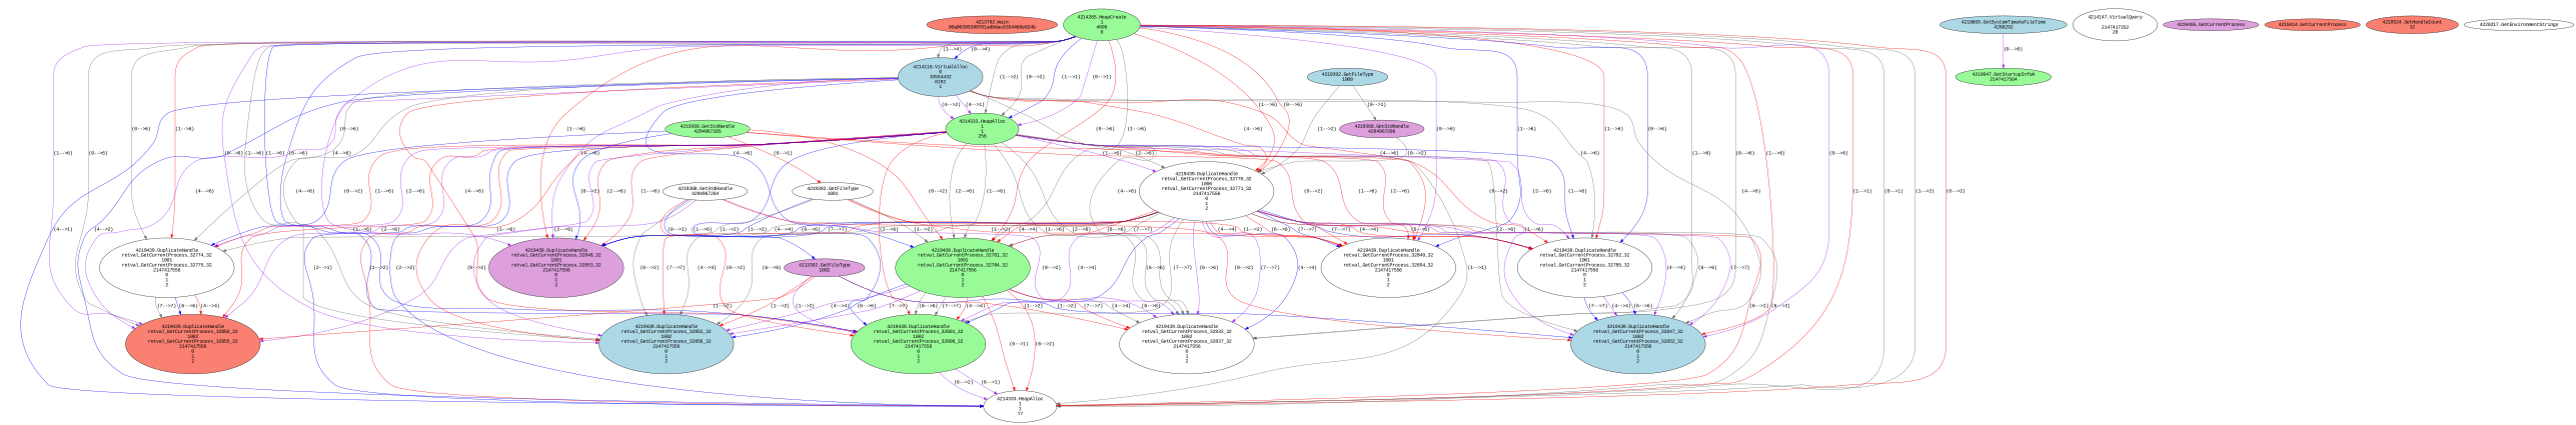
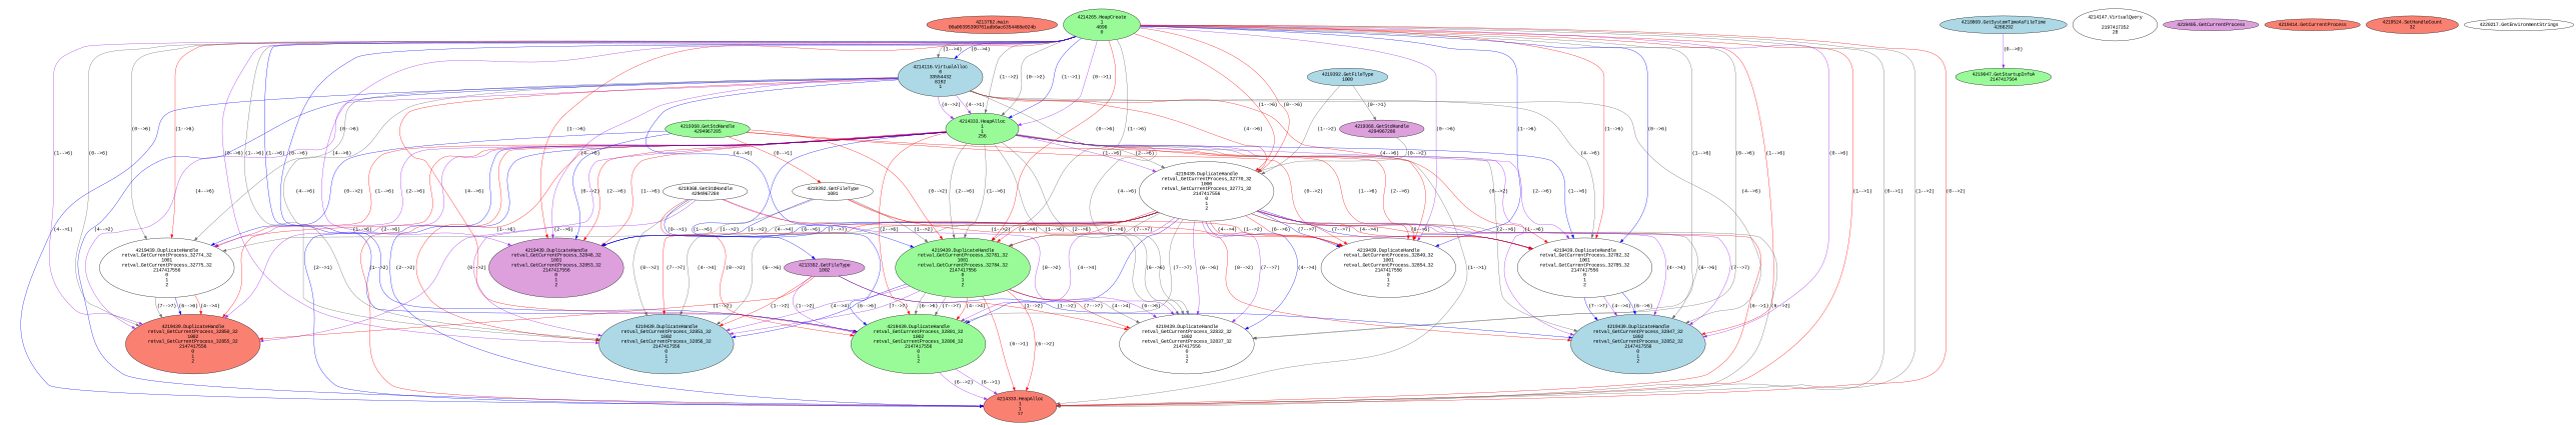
  digraph {
    fontname="Liberation Mono"
    node [fillcolor=white fontname="Liberation Mono" style=filled]
    edge [color=red fontname="Liberation Mono"]
    n1 [fillcolor=salmon label="4213792.main\n00a00395390701adb6ac6354468e024b"]
    n2 [fillcolor=palegreen label="4214265.HeapCreate\n1\n4096\n0"]
    n3 [fillcolor=lightblue label="4214116.VirtualAlloc\n0\n33554432\n8192\n1"]
    n4 [fillcolor=palegreen label="4214333.HeapAlloc\n1\n1\n256"]
    n5 [label="4219439.DuplicateHandle\nretval_GetCurrentProcess_32770_32\n1000\nretval_GetCurrentProcess_32771_32\n2147417556\n0\n1\n2"]
    n6 [fillcolor=plum label="4219439.DuplicateHandle\nretval_GetCurrentProcess_32848_32\n1001\nretval_GetCurrentProcess_32853_32\n2147417556\n0\n1\n2"]
    n7 [label="4219439.DuplicateHandle\nretval_GetCurrentProcess_32849_32\n1001\nretval_GetCurrentProcess_32854_32\n2147417556\n0\n1\n2"]
    n8 [label="4219439.DuplicateHandle\nretval_GetCurrentProcess_32774_32\n1001\nretval_GetCurrentProcess_32775_32\n2147417556\n0\n1\n2"]
    n9 [fillcolor=salmon label="4219439.DuplicateHandle\nretval_GetCurrentProcess_32850_32\n1002\nretval_GetCurrentProcess_32855_32\n2147417556\n0\n1\n2"]
    n10 [fillcolor=palegreen label="4219439.DuplicateHandle\nretval_GetCurrentProcess_32781_32\n1001\nretval_GetCurrentProcess_32784_32\n2147417556\n0\n1\n2"]
    n11 [fillcolor=lightblue label="4219439.DuplicateHandle\nretval_GetCurrentProcess_32851_32\n1002\nretval_GetCurrentProcess_32856_32\n2147417556\n0\n1\n2"]
    n12 [fillcolor=palegreen label="4219439.DuplicateHandle\nretval_GetCurrentProcess_32801_32\n1002\nretval_GetCurrentProcess_32806_32\n2147417556\n0\n1\n2"]
-   n13 [label="4214333.HeapAlloc\n1\n1\n17"]
+   n13 [fillcolor=salmon label="4214333.HeapAlloc\n1\n1\n17"]
    n14 [label="4219439.DuplicateHandle\nretval_GetCurrentProcess_32832_32\n1002\nretval_GetCurrentProcess_32837_32\n2147417556\n0\n1\n2"]
    n15 [label="4219439.DuplicateHandle\nretval_GetCurrentProcess_32782_32\n1001\nretval_GetCurrentProcess_32785_32\n2147417556\n0\n1\n2"]
    n16 [fillcolor=lightblue label="4219439.DuplicateHandle\nretval_GetCurrentProcess_32847_32\n1002\nretval_GetCurrentProcess_32852_32\n2147417556\n0\n1\n2"]
    n17 [fillcolor=lightblue label="4218869.GetSystemTimeAsFileTime\n4288292"]
    n18 [fillcolor=palegreen label="4219047.GetStartupInfoA\n2147417564"]
-   n19 [label="4214147.VirtualQuery\n\n2147417352\n28"]
+   n19 [label="4214147.VirtualQuery\n\n2197417352\n28"]
    n20 [fillcolor=plum label="4219368.GetStdHandle\n4294967286"]
    n21 [fillcolor=lightblue label="4219392.GetFileType\n1000"]
    n22 [fillcolor=plum label="4219405.GetCurrentProcess\n"]
    n23 [fillcolor=salmon label="4219414.GetCurrentProcess\n"]
    n24 [fillcolor=palegreen label="4219368.GetStdHandle\n4294967285"]
    n25 [label="4219392.GetFileType\n1001"]
    n26 [label="4219368.GetStdHandle\n4294967284"]
    n27 [fillcolor=plum label="4213392.GetFileType\n1002"]
    n28 [fillcolor=salmon label="4219524.SetHandleCount\n32"]
    n29 [label="4220217.GetEnvironmentStrings\n"]
    n2 -> n3 [color=gray40 label="(1-->4)"]
    n2 -> n3 [color=blue label="(0-->4)"]
    n2 -> n4 [color=blue label="(1-->1)"]
    n2 -> n4 [color=purple label="(0-->1)"]
    n2 -> n4 [color=gray40 label="(1-->2)"]
    n2 -> n4 [color=gray40 label="(0-->2)"]
    n2 -> n5 [label="(1-->6)"]
    n2 -> n5 [label="(0-->6)"]
    n2 -> n6 [label="(1-->6)"]
    n2 -> n6 [color=purple label="(0-->6)"]
    n2 -> n7 [color=blue label="(1-->6)"]
    n2 -> n7 [color=purple label="(0-->6)"]
    n2 -> n8 [label="(1-->6)"]
    n2 -> n8 [color=gray40 label="(0-->6)"]
    n2 -> n9 [color=purple label="(1-->6)"]
    n2 -> n9 [color=gray40 label="(0-->6)"]
    n2 -> n10 [color=gray40 label="(1-->6)"]
    n2 -> n10 [label="(0-->6)"]
    n2 -> n11 [color=gray40 label="(1-->6)"]
    n2 -> n11 [color=purple label="(0-->6)"]
    n2 -> n12 [color=blue label="(1-->6)"]
    n2 -> n12 [color=blue label="(0-->6)"]
    n2 -> n13 [label="(1-->1)"]
    n2 -> n13 [color=gray40 label="(0-->1)"]
    n2 -> n13 [color=gray40 label="(1-->2)"]
    n2 -> n13 [label="(0-->2)"]
    n2 -> n14 [color=gray40 label="(1-->6)"]
    n2 -> n14 [color=gray40 label="(0-->6)"]
    n2 -> n15 [label="(1-->6)"]
    n2 -> n15 [color=blue label="(0-->6)"]
    n2 -> n16 [label="(1-->6)"]
    n2 -> n16 [color=purple label="(0-->6)"]
    n3 -> n4 [color=purple label="(4-->1)"]
    n3 -> n4 [color=purple label="(4-->2)"]
    n3 -> n5 [label="(4-->6)"]
    n3 -> n6 [color=purple label="(4-->6)"]
    n3 -> n7 [label="(4-->6)"]
    n3 -> n8 [color=gray40 label="(4-->6)"]
    n3 -> n9 [color=purple label="(4-->6)"]
    n3 -> n10 [color=blue label="(4-->6)"]
    n3 -> n11 [color=gray40 label="(4-->6)"]
    n3 -> n12 [label="(4-->6)"]
    n3 -> n13 [color=blue label="(4-->1)"]
    n3 -> n13 [color=blue label="(4-->2)"]
    n3 -> n14 [color=gray40 label="(4-->6)"]
    n3 -> n15 [color=gray40 label="(4-->6)"]
    n3 -> n16 [color=gray40 label="(4-->6)"]
    n4 -> n5 [color=purple label="(1-->6)"]
    n4 -> n5 [color=gray40 label="(2-->6)"]
    n4 -> n6 [label="(1-->6)"]
    n4 -> n6 [label="(2-->6)"]
    n4 -> n7 [label="(1-->6)"]
    n4 -> n7 [label="(2-->6)"]
    n4 -> n8 [label="(1-->6)"]
    n4 -> n8 [color=purple label="(2-->6)"]
    n4 -> n9 [label="(1-->6)"]
    n4 -> n9 [color=purple label="(2-->6)"]
    n4 -> n10 [color=gray40 label="(1-->6)"]
    n4 -> n10 [color=gray40 label="(2-->6)"]
    n4 -> n11 [label="(1-->6)"]
    n4 -> n11 [color=purple label="(2-->6)"]
    n4 -> n12 [color=blue label="(1-->6)"]
    n4 -> n12 [label="(2-->6)"]
    n4 -> n13 [color=gray40 label="(1-->1)"]
    n4 -> n13 [color=blue label="(2-->1)"]
    n4 -> n13 [label="(1-->2)"]
    n4 -> n13 [color=blue label="(2-->2)"]
    n4 -> n14 [color=gray40 label="(1-->6)"]
    n4 -> n14 [color=gray40 label="(2-->6)"]
    n4 -> n15 [color=blue label="(1-->6)"]
    n4 -> n15 [color=purple label="(2-->6)"]
    n4 -> n16 [color=purple label="(1-->6)"]
    n4 -> n16 [color=gray40 label="(2-->6)"]
    n5 -> n6 [color=gray40 label="(4-->4)"]
    n5 -> n6 [color=blue label="(6-->6)"]
    n5 -> n6 [color=blue label="(7-->7)"]
    n5 -> n7 [label="(4-->4)"]
    n5 -> n7 [label="(6-->6)"]
    n5 -> n7 [color=blue label="(7-->7)"]
    n5 -> n10 [label="(4-->4)"]
    n5 -> n10 [label="(6-->6)"]
    n5 -> n10 [color=gray40 label="(7-->7)"]
    n5 -> n11 [color=gray40 label="(4-->4)"]
    n5 -> n11 [color=gray40 label="(6-->6)"]
    n5 -> n11 [label="(7-->7)"]
    n5 -> n12 [color=purple label="(4-->4)"]
    n5 -> n12 [color=blue label="(6-->6)"]
    n5 -> n12 [color=gray40 label="(7-->7)"]
    n5 -> n13 [label="(6-->1)"]
    n5 -> n13 [color=gray40 label="(6-->2)"]
    n5 -> n14 [color=blue label="(4-->4)"]
    n5 -> n14 [color=purple label="(6-->6)"]
    n5 -> n14 [color=purple label="(7-->7)"]
    n5 -> n15 [label="(4-->4)"]
    n5 -> n15 [label="(6-->6)"]
    n5 -> n15 [color=blue label="(7-->7)"]
    n5 -> n16 [color=purple label="(4-->4)"]
    n5 -> n16 [color=gray40 label="(6-->6)"]
    n5 -> n16 [color=purple label="(7-->7)"]
    n8 -> n9 [label="(4-->4)"]
    n8 -> n9 [color=blue label="(6-->6)"]
    n8 -> n9 [color=gray40 label="(7-->7)"]
    n10 -> n11 [color=purple label="(4-->4)"]
    n10 -> n11 [color=blue label="(6-->6)"]
    n10 -> n11 [color=purple label="(7-->7)"]
    n10 -> n12 [label="(4-->4)"]
    n10 -> n12 [color=gray40 label="(6-->6)"]
    n10 -> n12 [color=gray40 label="(7-->7)"]
    n10 -> n13 [label="(6-->1)"]
    n10 -> n13 [label="(6-->2)"]
    n10 -> n14 [color=gray40 label="(4-->4)"]
    n10 -> n14 [color=purple label="(6-->6)"]
    n10 -> n14 [label="(7-->7)"]
    n12 -> n13 [color=purple label="(6-->1)"]
    n12 -> n13 [color=purple label="(6-->2)"]
    n15 -> n16 [color=purple label="(4-->4)"]
    n15 -> n16 [color=blue label="(6-->6)"]
    n15 -> n16 [color=blue label="(7-->7)"]
    n17 -> n18 [color=purple label="(0-->0)"]
    n20 -> n5 [color=gray40 label="(0-->2)"]
    n21 -> n5 [color=gray40 label="(1-->2)"]
    n21 -> n20 [color=gray40 label="(0-->1)"]
    n24 -> n6 [color=blue label="(0-->2)"]
    n24 -> n7 [label="(0-->2)"]
    n24 -> n8 [color=blue label="(0-->2)"]
    n24 -> n10 [label="(0-->2)"]
    n24 -> n15 [label="(0-->2)"]
    n24 -> n25 [label="(0-->1)"]
    n25 -> n6 [color=blue label="(1-->2)"]
    n25 -> n7 [label="(1-->2)"]
    n25 -> n8 [color=gray40 label="(1-->2)"]
    n25 -> n10 [color=gray40 label="(1-->2)"]
    n25 -> n15 [label="(1-->2)"]
    n26 -> n9 [color=purple label="(0-->2)"]
    n26 -> n11 [color=gray40 label="(0-->2)"]
    n26 -> n12 [label="(0-->2)"]
    n26 -> n14 [color=purple label="(0-->2)"]
    n26 -> n16 [label="(0-->2)"]
    n26 -> n27 [color=blue label="(0-->1)"]
    n27 -> n9 [label="(1-->2)"]
    n27 -> n11 [label="(1-->2)"]
    n27 -> n12 [color=purple label="(1-->2)"]
    n27 -> n14 [label="(1-->2)"]
    n27 -> n16 [color=blue label="(1-->2)"]
  }
